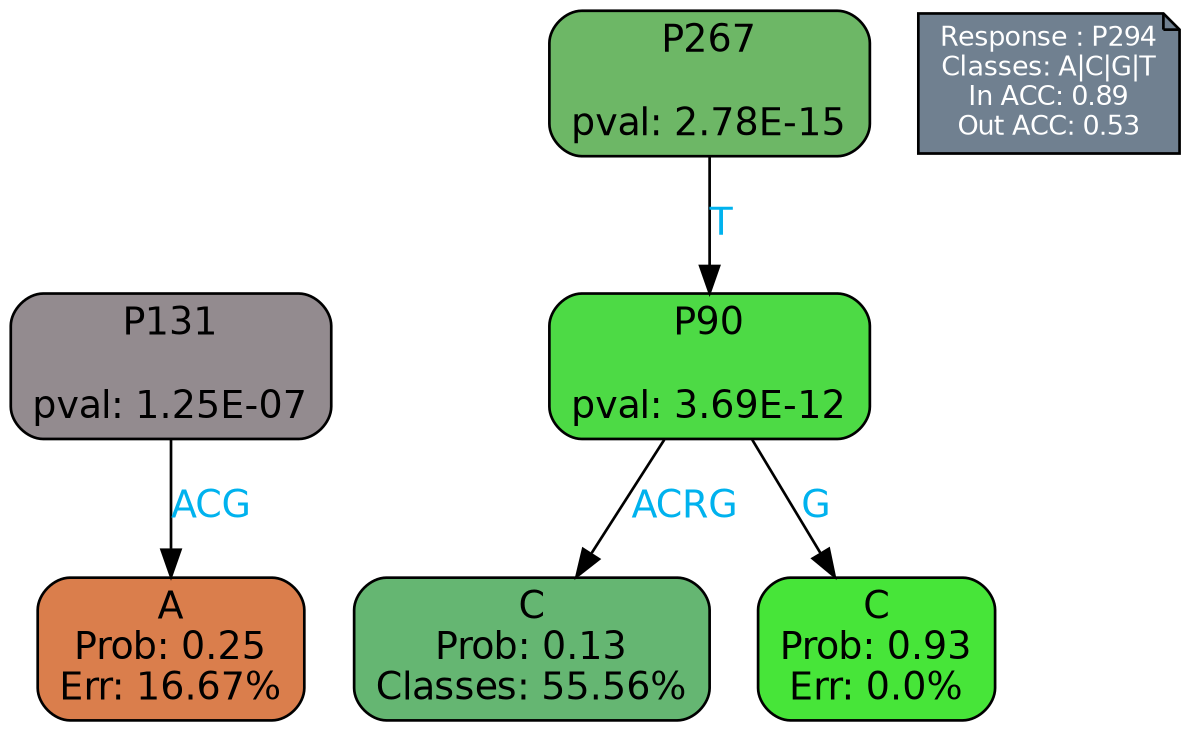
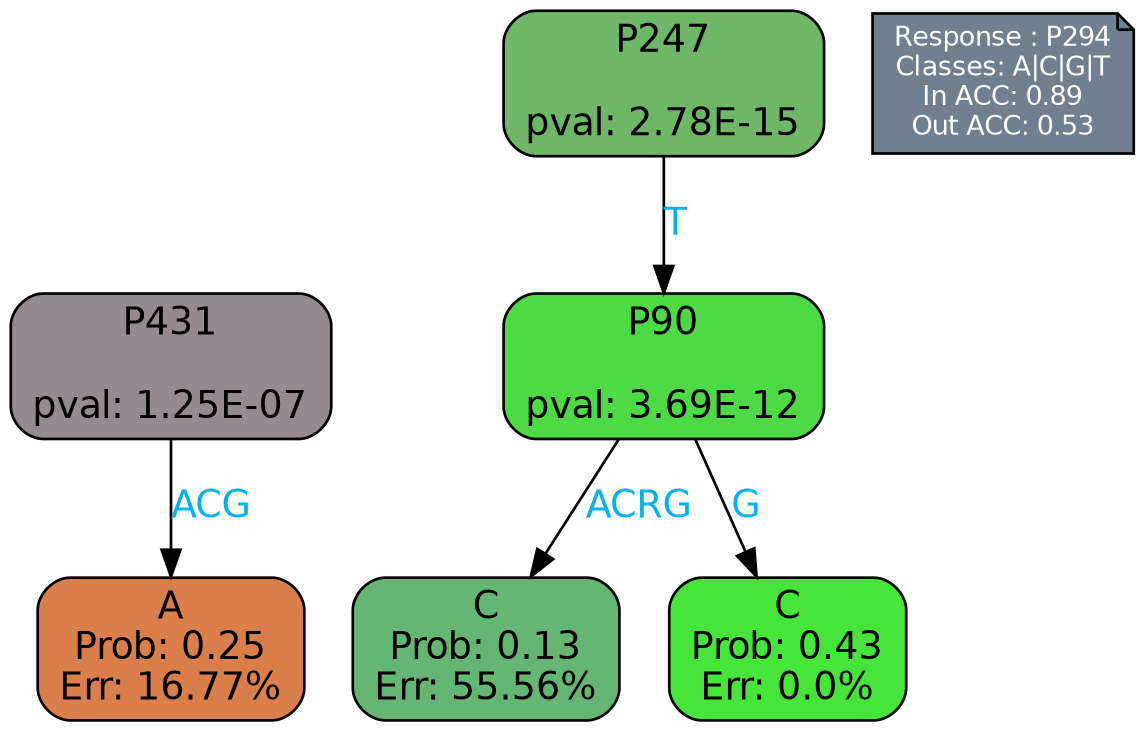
  digraph {
    ranksep=equally
    splines=polylines
    node [color=black fontname=helvetica shape=box style="filled, rounded"]
    edge [fontcolor=deepskyblue2 fontname=helvetica]
-   n1 [fillcolor="#da7e4c" label="A\nProb: 0.25\nErr: 16.67%"]
-   n2 [fillcolor="#65b672" label="C\nProb: 0.13\nClasses: 55.56%"]
-   n3 [fillcolor="#47e539" label="C\nProb: 0.93\nErr: 0.0%"]
+   n1 [fillcolor="#da7e4c" label="A\nProb: 0.25\nErr: 16.77%"]
+   n2 [fillcolor="#65b672" label="C\nProb: 0.13\nErr: 55.56%"]
+   n3 [fillcolor="#47e539" label="C\nProb: 0.43\nErr: 0.0%"]
    n4 [align=left fillcolor=slategray fontcolor=white fontsize=10 label="Response : P294\nClasses: A|C|G|T\nIn ACC: 0.89\nOut ACC: 0.53\n" shape=note style=filled]
-   n5 [fillcolor="#6db766" label="P267\n\npval: 2.78E-15"]
+   n5 [fillcolor="#6db766" label="P247\n\npval: 2.78E-15"]
    n6 [fillcolor="#4dda45" label="P90\n\npval: 3.69E-12"]
-   n7 [fillcolor="#938b8f" label="P131\n\npval: 1.25E-07"]
+   n7 [fillcolor="#938b8f" label="P431\n\npval: 1.25E-07"]
    subgraph sub_1 {
      rank=same
      n1
      n2
      n3
    }
    subgraph sub_2 {
      rank=same
      n4
      n5
    }
    n5 -> n6 [label=T]
    n6 -> n2 [label=ACRG]
    n6 -> n3 [label=G]
    n7 -> n1 [label=ACG]
  }
